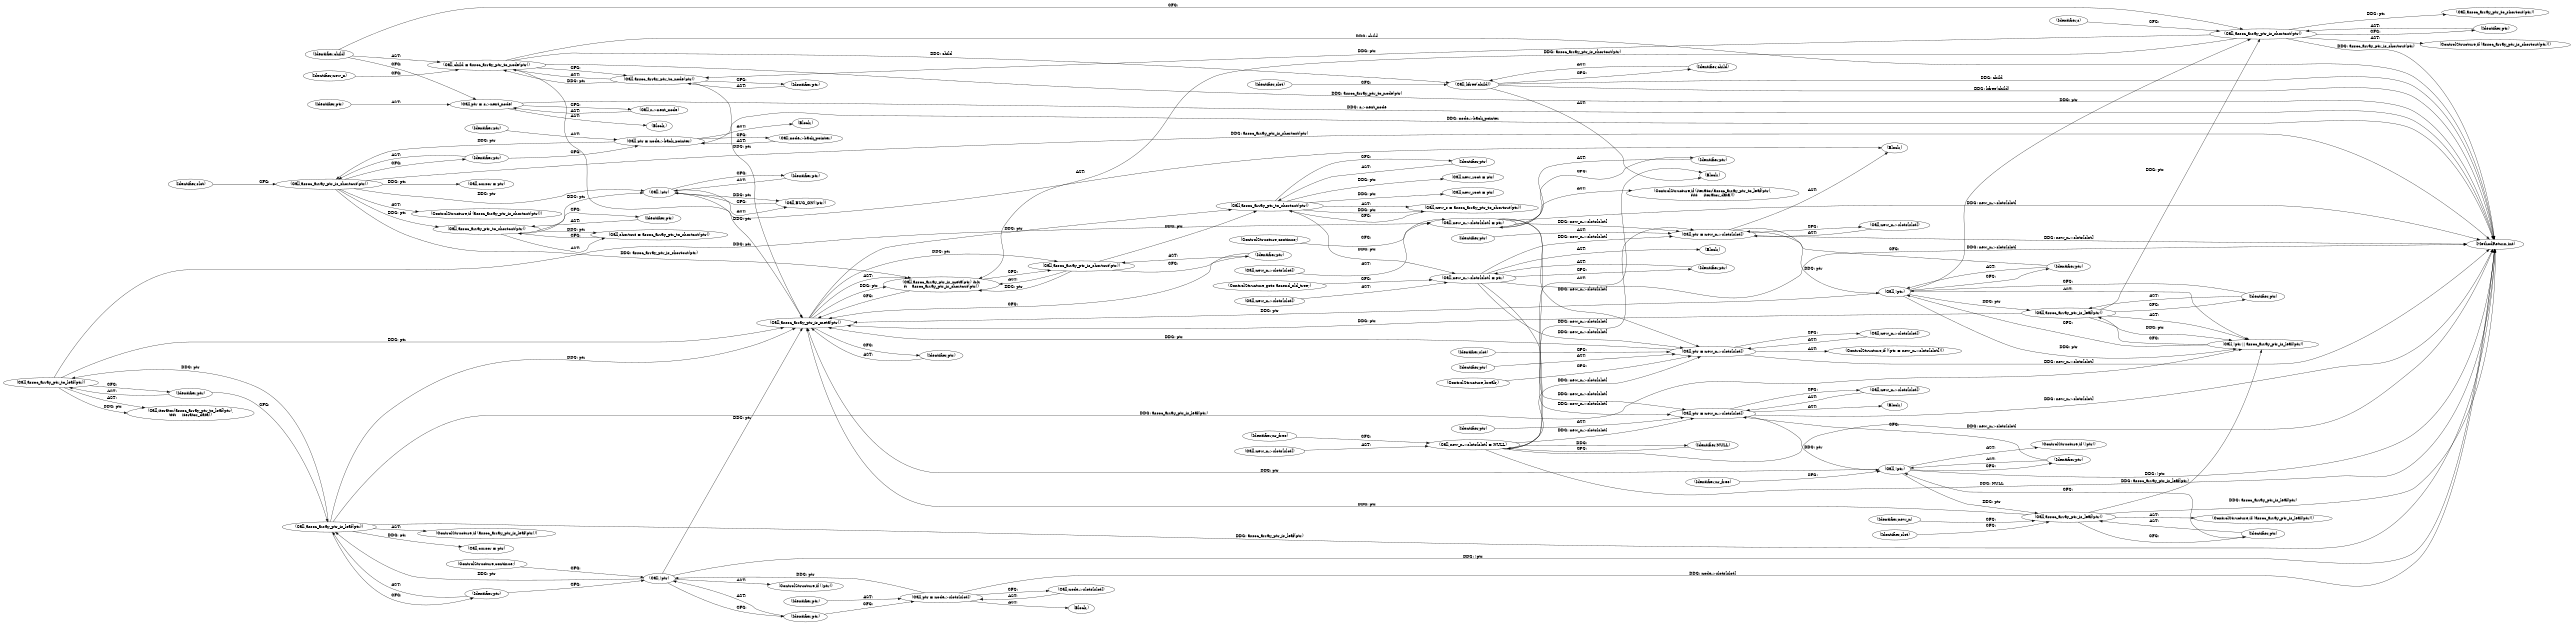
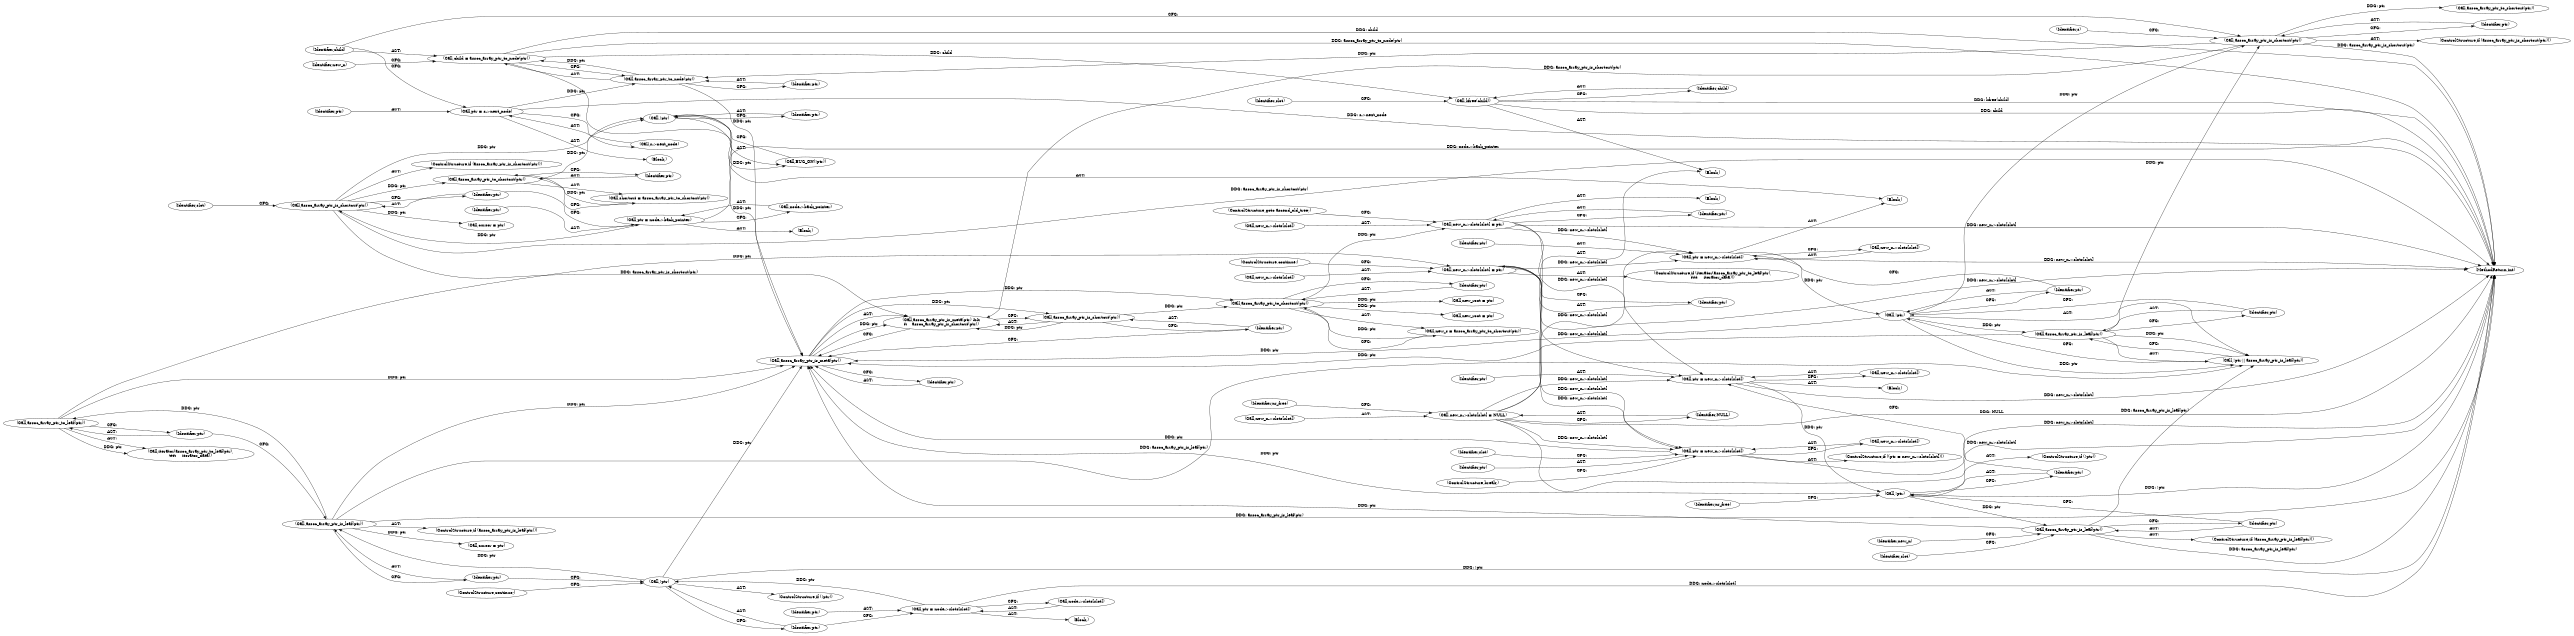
  digraph {
    rankdir=LR
    n1 [label="(Call,child = assoc_array_ptr_to_node(ptr))"]
    n2 [label="(Call,assoc_array_ptr_to_node(ptr))"]
    n3 [label="(Call,kfree(child))"]
    n4 [label="(MethodReturn,int)"]
    n5 [label="(Block,)"]
    n6 [label="(Call,assoc_array_ptr_is_meta(ptr))"]
    n7 [label="(Identifier,ptr)"]
    n8 [label="(Block,)"]
    n9 [label="(Identifier,child)"]
    n10 [label="(Call,assoc_array_ptr_is_meta(ptr) &&\n\t\t    assoc_array_ptr_is_shortcut(ptr))"]
    n11 [label="(Call,assoc_array_ptr_to_shortcut(ptr))"]
    n12 [label="(Call,assoc_array_ptr_is_shortcut(ptr))"]
    n13 [label="(Identifier,ptr)"]
    n14 [label="(Call,ptr = s->next_node)"]
    n15 [label="(Call,s->next_node)"]
    n16 [label="(Block,)"]
    n17 [label="(Call,assoc_array_ptr_is_shortcut(ptr))"]
    n18 [label="(ControlStructure,if (assoc_array_ptr_is_shortcut(ptr)))"]
    n19 [label="(Identifier,ptr)"]
    n20 [label="(Call,assoc_array_ptr_to_shortcut(ptr))"]
    n21 [label="(Call,assoc_array_ptr_is_leaf(ptr))"]
    n22 [label="(Call,!ptr || assoc_array_ptr_is_leaf(ptr))"]
    n23 [label="(Identifier,ptr)"]
    n24 [label="(Call,!ptr)"]
    n25 [label="(Identifier,ptr)"]
    n26 [label="(Call,ptr = new_n->slots[slot])"]
    n27 [label="(Call,new_n->slots[slot])"]
    n28 [label="(Call,new_n->slots[slot] = ptr)"]
    n29 [label="(Call,ptr = new_n->slots[slot])"]
    n30 [label="(Call,ptr = new_n->slots[slot])"]
    n31 [label="(Identifier,ptr)"]
    n32 [label="(Block,)"]
    n33 [label="(Call,!ptr)"]
    n34 [label="(Block,)"]
    n35 [label="(Call,new_n->slots[slot])"]
    n36 [label="(Call,new_n->slots[slot])"]
    n37 [label="(ControlStructure,if ((ptr = new_n->slots[slot])))"]
    n38 [label="(Call,new_root = ptr)"]
    n39 [label="(Call,new_s = assoc_array_ptr_to_shortcut(ptr))"]
    n40 [label="(Identifier,ptr)"]
    n41 [label="(Call,new_root = ptr)"]
    n42 [label="(Identifier,ptr)"]
    n43 [label="(Call,!ptr)"]
    n44 [label="(Call,BUG_ON(!ptr))"]
    n45 [label="(Identifier,ptr)"]
    n46 [label="(Call,assoc_array_ptr_to_shortcut(ptr))"]
    n47 [label="(Identifier,ptr)"]
    n48 [label="(Call,shortcut = assoc_array_ptr_to_shortcut(ptr))"]
    n49 [label="(Call,assoc_array_ptr_is_shortcut(ptr))"]
    n50 [label="(Identifier,ptr)"]
    n51 [label="(ControlStructure,if (assoc_array_ptr_is_shortcut(ptr)))"]
    n52 [label="(Call,cursor = ptr)"]
    n53 [label="(Call,ptr = node->back_pointer)"]
    n54 [label="(Call,node->back_pointer)"]
    n55 [label="(Block,)"]
    n56 [label="(Call,assoc_array_ptr_is_leaf(ptr))"]
    n57 [label="(ControlStructure,if (!ptr))"]
    n58 [label="(Identifier,ptr)"]
    n59 [label="(ControlStructure,if (assoc_array_ptr_is_leaf(ptr)))"]
    n60 [label="(Identifier,ptr)"]
    n61 [label="(Call,new_n->slots[slot] = ptr)"]
    n62 [label="(ControlStructure,if (iterator(assoc_array_ptr_to_leaf(ptr),\n\t\t\t\t     iterator_data)))"]
    n63 [label="(Identifier,ptr)"]
    n64 [label="(Call,assoc_array_ptr_to_leaf(ptr))"]
    n65 [label="(Identifier,ptr)"]
    n66 [label="(Call,iterator(assoc_array_ptr_to_leaf(ptr),\n\t\t\t\t     iterator_data))"]
    n67 [label="(Call,assoc_array_ptr_is_leaf(ptr))"]
    n68 [label="(Identifier,ptr)"]
    n69 [label="(ControlStructure,if (assoc_array_ptr_is_leaf(ptr)))"]
    n70 [label="(Call,cursor = ptr)"]
    n71 [label="(Call,!ptr)"]
    n72 [label="(ControlStructure,if (!ptr))"]
    n73 [label="(Identifier,ptr)"]
    n74 [label="(Call,ptr = node->slots[slot])"]
    n75 [label="(Call,node->slots[slot])"]
    n76 [label="(Block,)"]
    n77 [label="(Call,new_n->slots[slot] = NULL)"]
    n78 [label="(Identifier,NULL)"]
    n79 [label="(Identifier,child)"]
    n80 [label="(ControlStructure,continue;)"]
    n81 [label="(ControlStructure,goto ascend_old_tree;)"]
    n82 [label="(Identifier,ptr)"]
    n83 [label="(Call,new_n->slots[slot])"]
    n84 [label="(Identifier,s)"]
    n85 [label="(Identifier,new_n)"]
    n86 [label="(Identifier,nr_free)"]
    n87 [label="(Identifier,ptr)"]
    n88 [label="(Identifier,slot)"]
    n89 [label="(Identifier,ptr)"]
    n90 [label="(Identifier,new_n)"]
    n91 [label="(Identifier,ptr)"]
    n92 [label="(ControlStructure,continue;)"]
    n93 [label="(ControlStructure,break;)"]
    n94 [label="(Identifier,ptr)"]
    n95 [label="(Identifier,slot)"]
    n96 [label="(Identifier,slot)"]
    n97 [label="(Identifier,ptr)"]
    n98 [label="(Call,new_n->slots[slot])"]
    n99 [label="(Identifier,nr_free)"]
    n100 [label="(Identifier,slot)"]
    n101 [label="(Call,new_n->slots[slot])"]
    n1 -> n2 [label="CFG: "]
    n1 -> n3 [label="DDG: child"]
    n1 -> n4 [label="DDG: child"]
    n1 -> n4 [label="DDG: assoc_array_ptr_to_node(ptr)"]
    n1 -> n5 [label="AST: "]
    n2 -> n1 [label="AST: "]
    n2 -> n1 [label="DDG: ptr"]
    n2 -> n6 [label="DDG: ptr"]
    n2 -> n7 [label="CFG: "]
    n3 -> n4 [label="DDG: child"]
    n3 -> n4 [label="DDG: kfree(child)"]
    n3 -> n8 [label="AST: "]
    n3 -> n9 [label="CFG: "]
    n6 -> n10 [label="AST: "]
    n6 -> n10 [label="DDG: ptr"]
    n6 -> n11 [label="DDG: ptr"]
    n6 -> n12 [label="DDG: ptr"]
    n6 -> n13 [label="CFG: "]
    n7 -> n2 [label="AST: "]
    n9 -> n3 [label="AST: "]
    n10 -> n6 [label="CFG: "]
    n10 -> n12 [label="CFG: "]
    n11 -> n28 [label="DDG: ptr"]
    n11 -> n38 [label="DDG: ptr"]
    n11 -> n39 [label="AST: "]
    n11 -> n39 [label="DDG: ptr"]
    n11 -> n40 [label="CFG: "]
    n11 -> n41 [label="DDG: ptr"]
    n12 -> n10 [label="AST: "]
    n12 -> n10 [label="DDG: ptr"]
    n12 -> n11 [label="DDG: ptr"]
    n12 -> n42 [label="CFG: "]
    n13 -> n6 [label="AST: "]
+   n14 -> n2 [label="DDG: ptr"]
    n14 -> n4 [label="DDG: s->next_node"]
    n14 -> n15 [label="CFG: "]
    n14 -> n16 [label="AST: "]
    n15 -> n14 [label="AST: "]
    n17 -> n2 [label="DDG: ptr"]
    n17 -> n4 [label="DDG: assoc_array_ptr_is_shortcut(ptr)"]
    n17 -> n10 [label="DDG: assoc_array_ptr_is_shortcut(ptr)"]
    n17 -> n18 [label="AST: "]
    n17 -> n19 [label="CFG: "]
    n17 -> n20 [label="DDG: ptr"]
    n19 -> n17 [label="AST: "]
    n21 -> n6 [label="DDG: ptr"]
    n21 -> n17 [label="DDG: ptr"]
    n21 -> n22 [label="AST: "]
    n21 -> n22 [label="DDG: ptr"]
    n21 -> n23 [label="CFG: "]
    n22 -> n21 [label="CFG: "]
    n22 -> n24 [label="CFG: "]
    n23 -> n21 [label="AST: "]
    n23 -> n24 [label="CFG: "]
    n24 -> n6 [label="DDG: ptr"]
    n24 -> n17 [label="DDG: ptr"]
    n24 -> n21 [label="DDG: ptr"]
    n24 -> n22 [label="AST: "]
    n24 -> n22 [label="DDG: ptr"]
    n24 -> n25 [label="CFG: "]
    n25 -> n24 [label="AST: "]
    n25 -> n26 [label="CFG: "]
    n26 -> n4 [label="DDG: new_n->slots[slot]"]
    n26 -> n5 [label="AST: "]
    n26 -> n24 [label="DDG: ptr"]
    n26 -> n27 [label="CFG: "]
    n27 -> n26 [label="AST: "]
    n28 -> n4 [label="DDG: new_n->slots[slot]"]
    n28 -> n26 [label="DDG: new_n->slots[slot]"]
    n28 -> n29 [label="DDG: new_n->slots[slot]"]
    n28 -> n30 [label="DDG: new_n->slots[slot]"]
    n28 -> n31 [label="CFG: "]
    n28 -> n32 [label="AST: "]
    n29 -> n4 [label="DDG: new_n->slots[slot]"]
    n29 -> n33 [label="DDG: ptr"]
    n29 -> n34 [label="AST: "]
    n29 -> n35 [label="CFG: "]
    n30 -> n4 [label="DDG: new_n->slots[slot]"]
    n30 -> n6 [label="DDG: ptr"]
    n30 -> n36 [label="CFG: "]
    n30 -> n37 [label="AST: "]
    n31 -> n28 [label="AST: "]
    n33 -> n4 [label="DDG: !ptr"]
    n33 -> n6 [label="DDG: ptr"]
    n33 -> n56 [label="DDG: ptr"]
    n33 -> n57 [label="AST: "]
    n33 -> n58 [label="CFG: "]
    n35 -> n29 [label="AST: "]
    n36 -> n30 [label="AST: "]
    n39 -> n11 [label="CFG: "]
    n40 -> n11 [label="AST: "]
    n42 -> n6 [label="CFG: "]
    n42 -> n12 [label="AST: "]
    n43 -> n6 [label="DDG: ptr"]
    n43 -> n44 [label="AST: "]
    n43 -> n44 [label="DDG: ptr"]
    n43 -> n45 [label="CFG: "]
    n44 -> n43 [label="CFG: "]
    n45 -> n43 [label="AST: "]
    n46 -> n43 [label="DDG: ptr"]
    n46 -> n47 [label="CFG: "]
    n46 -> n48 [label="AST: "]
    n46 -> n48 [label="DDG: ptr"]
    n47 -> n46 [label="AST: "]
    n48 -> n46 [label="CFG: "]
    n49 -> n4 [label="DDG: assoc_array_ptr_is_shortcut(ptr)"]
    n49 -> n10 [label="DDG: assoc_array_ptr_is_shortcut(ptr)"]
    n49 -> n43 [label="DDG: ptr"]
    n49 -> n46 [label="DDG: ptr"]
    n49 -> n50 [label="CFG: "]
    n49 -> n51 [label="AST: "]
    n49 -> n52 [label="DDG: ptr"]
    n50 -> n49 [label="AST: "]
    n50 -> n53 [label="CFG: "]
    n53 -> n4 [label="DDG: node->back_pointer"]
    n53 -> n49 [label="DDG: ptr"]
    n53 -> n54 [label="CFG: "]
    n53 -> n55 [label="AST: "]
    n54 -> n53 [label="AST: "]
    n56 -> n4 [label="DDG: assoc_array_ptr_is_leaf(ptr)"]
    n56 -> n6 [label="DDG: ptr"]
    n56 -> n22 [label="DDG: assoc_array_ptr_is_leaf(ptr)"]
    n56 -> n59 [label="AST: "]
    n56 -> n60 [label="CFG: "]
    n58 -> n29 [label="CFG: "]
    n58 -> n33 [label="AST: "]
    n60 -> n33 [label="CFG: "]
    n60 -> n56 [label="AST: "]
    n61 -> n4 [label="DDG: new_n->slots[slot]"]
    n61 -> n26 [label="DDG: new_n->slots[slot]"]
    n61 -> n29 [label="DDG: new_n->slots[slot]"]
    n61 -> n30 [label="DDG: new_n->slots[slot]"]
    n61 -> n62 [label="AST: "]
    n61 -> n63 [label="CFG: "]
    n63 -> n61 [label="AST: "]
    n64 -> n6 [label="DDG: ptr"]
    n64 -> n61 [label="DDG: ptr"]
    n64 -> n65 [label="CFG: "]
    n64 -> n66 [label="AST: "]
    n64 -> n66 [label="DDG: ptr"]
    n65 -> n64 [label="AST: "]
    n65 -> n67 [label="CFG: "]
    n67 -> n4 [label="DDG: assoc_array_ptr_is_leaf(ptr)"]
    n67 -> n6 [label="DDG: ptr"]
    n67 -> n22 [label="DDG: assoc_array_ptr_is_leaf(ptr)"]
    n67 -> n64 [label="DDG: ptr"]
    n67 -> n68 [label="CFG: "]
    n67 -> n69 [label="AST: "]
    n67 -> n70 [label="DDG: ptr"]
    n68 -> n67 [label="AST: "]
    n68 -> n71 [label="CFG: "]
    n71 -> n4 [label="DDG: !ptr"]
    n71 -> n6 [label="DDG: ptr"]
    n71 -> n67 [label="DDG: ptr"]
    n71 -> n72 [label="AST: "]
    n71 -> n73 [label="CFG: "]
    n73 -> n71 [label="AST: "]
    n73 -> n74 [label="CFG: "]
    n74 -> n4 [label="DDG: node->slots[slot]"]
    n74 -> n71 [label="DDG: ptr"]
    n74 -> n75 [label="CFG: "]
    n74 -> n76 [label="AST: "]
    n75 -> n74 [label="AST: "]
    n77 -> n4 [label="DDG: new_n->slots[slot]"]
    n77 -> n4 [label="DDG: NULL"]
    n77 -> n8 [label="AST: "]
    n77 -> n26 [label="DDG: new_n->slots[slot]"]
    n77 -> n29 [label="DDG: new_n->slots[slot]"]
    n77 -> n30 [label="DDG: new_n->slots[slot]"]
-   n77 -> n78 [label="DDG: "]
-   n78 -> n77 [label="CFG: "]
+   n77 -> n78 [label="CFG: "]
+   n78 -> n77 [label="AST: "]
    n79 -> n1 [label="AST: "]
    n79 -> n14 [label="CFG: "]
    n79 -> n17 [label="CFG: "]
    n80 -> n61 [label="CFG: "]
    n81 -> n28 [label="CFG: "]
    n82 -> n53 [label="AST: "]
    n83 -> n77 [label="AST: "]
    n84 -> n17 [label="CFG: "]
    n85 -> n1 [label="CFG: "]
    n86 -> n33 [label="CFG: "]
    n87 -> n14 [label="AST: "]
    n88 -> n49 [label="CFG: "]
    n89 -> n74 [label="AST: "]
    n90 -> n56 [label="CFG: "]
    n91 -> n26 [label="AST: "]
    n92 -> n71 [label="CFG: "]
    n93 -> n30 [label="CFG: "]
    n94 -> n29 [label="AST: "]
    n95 -> n56 [label="CFG: "]
    n96 -> n30 [label="CFG: "]
    n97 -> n30 [label="AST: "]
    n98 -> n28 [label="AST: "]
    n99 -> n77 [label="CFG: "]
    n100 -> n3 [label="CFG: "]
    n101 -> n61 [label="AST: "]
  }
